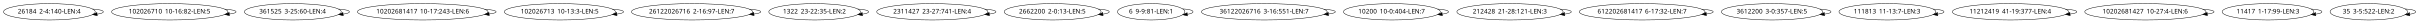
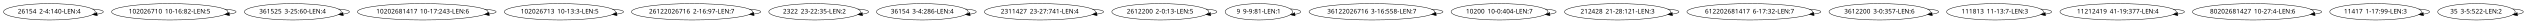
  digraph {
    fontname="Noto Sans"
    node [fontname="Noto Sans"]
    edge [fontname="Noto Sans"]
-   "26154_2-4:140-LEN:4" [label="26184_2-4:140-LEN:4"]
+   "26154_2-4:140-LEN:4"
    n2 [label="102026710_10-16:82-LEN:5"]
    "361525_3-25:60-LEN:4"
    "10202681417_10-17:243-LEN:6"
    "102026713_10-13:3-LEN:5"
    "26122026716_2-16:97-LEN:7"
-   "2322_23-22:35-LEN:2" [label="1322_23-22:35-LEN:2"]
+   "2322_23-22:35-LEN:2"
+   "36154_3-4:286-LEN:4"
    "2311427_23-27:741-LEN:4"
-   "2612200_2-0:13-LEN:5" [label="2662200_2-0:13-LEN:5"]
-   "9_9-9:81-LEN:1" [label="6_9-9:81-LEN:1"]
-   "36122026716_3-16:551-LEN:7"
+   "2612200_2-0:13-LEN:5"
+   "9_9-9:81-LEN:1"
+   "36122026716_3-16:551-LEN:7" [label="36122026716_3-16:558-LEN:7"]
    n13 [label="10200_10-0:404-LEN:7"]
    "212428_21-28:121-LEN:3"
    "612202681417_6-17:32-LEN:7"
-   "3612200_3-0:357-LEN:5"
+   "3612200_3-0:357-LEN:5" [label="3612200_3-0:357-LEN:6"]
    "111813_11-13:7-LEN:3"
    n18 [label="11212419_41-19:377-LEN:4"]
-   "10202681427_10-27:4-LEN:6"
+   "10202681427_10-27:4-LEN:6" [label="80202681427_10-27:4-LEN:6"]
    "11417_1-17:99-LEN:3"
    "35_3-5:522-LEN:2"
    "26154_2-4:140-LEN:4" -> "26154_2-4:140-LEN:4"
    n2 -> n2
    "361525_3-25:60-LEN:4" -> "361525_3-25:60-LEN:4"
    "10202681417_10-17:243-LEN:6" -> "10202681417_10-17:243-LEN:6"
    "102026713_10-13:3-LEN:5" -> "102026713_10-13:3-LEN:5"
    "26122026716_2-16:97-LEN:7" -> "26122026716_2-16:97-LEN:7"
    "2322_23-22:35-LEN:2" -> "2322_23-22:35-LEN:2"
+   "36154_3-4:286-LEN:4" -> "36154_3-4:286-LEN:4"
    "2311427_23-27:741-LEN:4" -> "2311427_23-27:741-LEN:4"
    "2612200_2-0:13-LEN:5" -> "2612200_2-0:13-LEN:5"
    "9_9-9:81-LEN:1" -> "9_9-9:81-LEN:1"
    "36122026716_3-16:551-LEN:7" -> "36122026716_3-16:551-LEN:7"
    n13 -> n13
    "212428_21-28:121-LEN:3" -> "212428_21-28:121-LEN:3"
    "612202681417_6-17:32-LEN:7" -> "612202681417_6-17:32-LEN:7"
    "3612200_3-0:357-LEN:5" -> "3612200_3-0:357-LEN:5"
    "111813_11-13:7-LEN:3" -> "111813_11-13:7-LEN:3"
    n18 -> n18
    "10202681427_10-27:4-LEN:6" -> "10202681427_10-27:4-LEN:6"
    "11417_1-17:99-LEN:3" -> "11417_1-17:99-LEN:3"
    "35_3-5:522-LEN:2" -> "35_3-5:522-LEN:2"
  }
